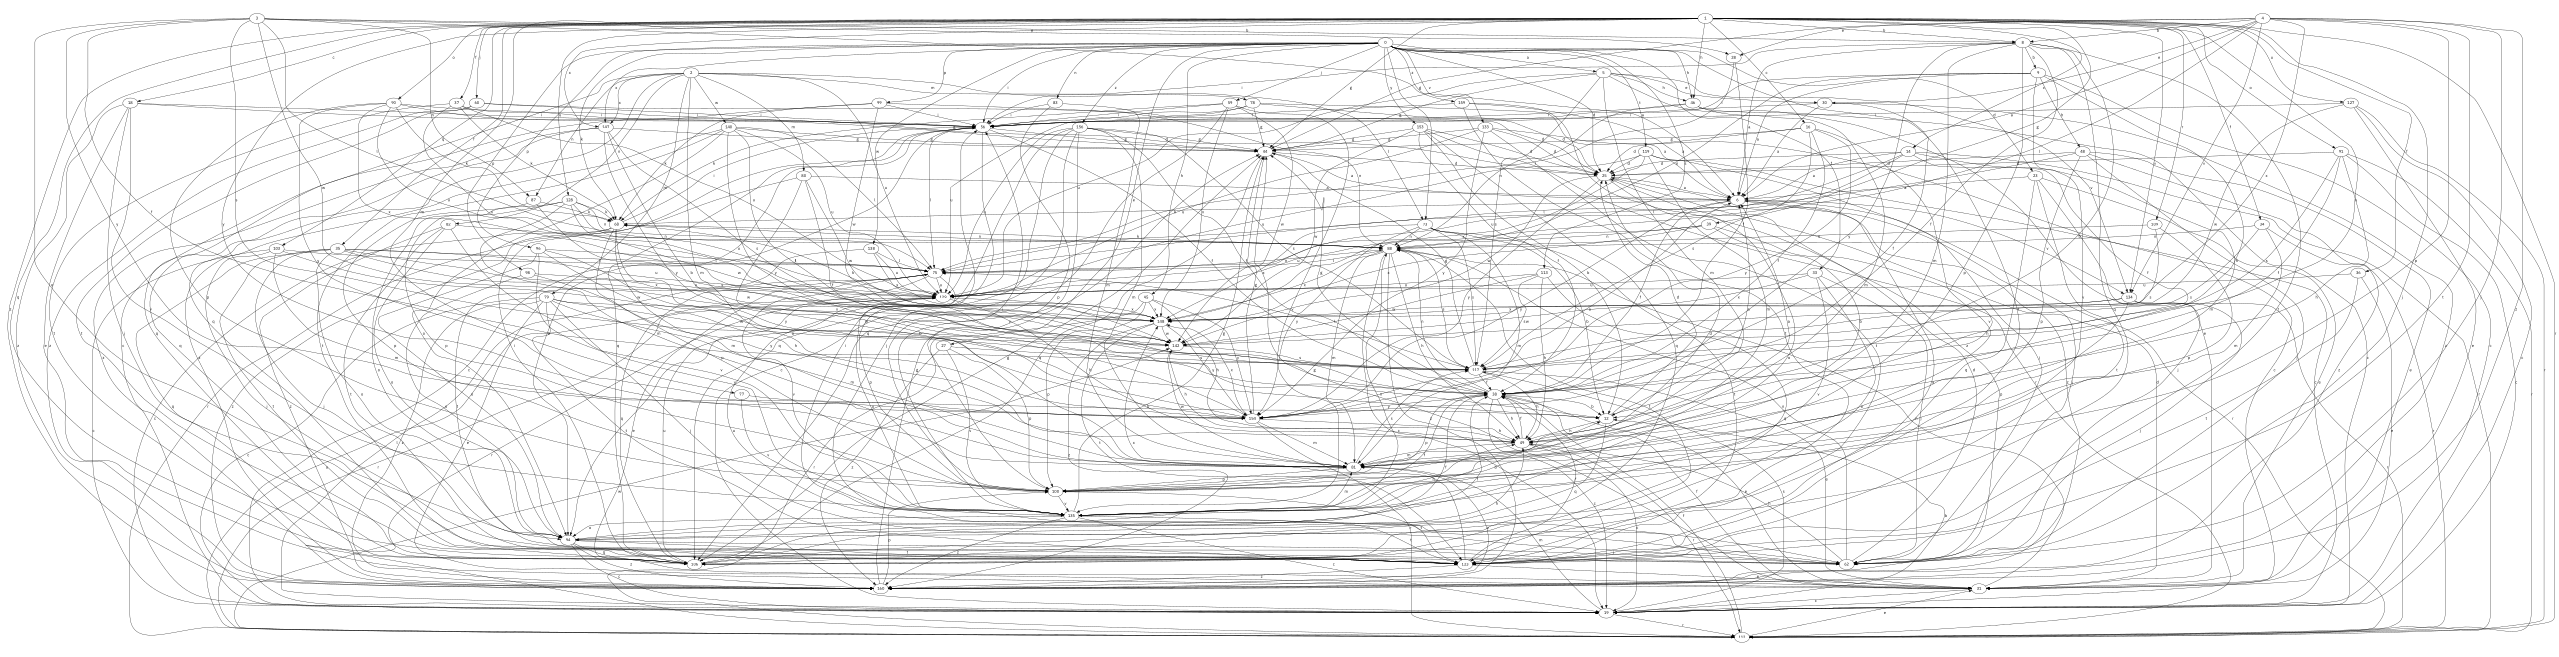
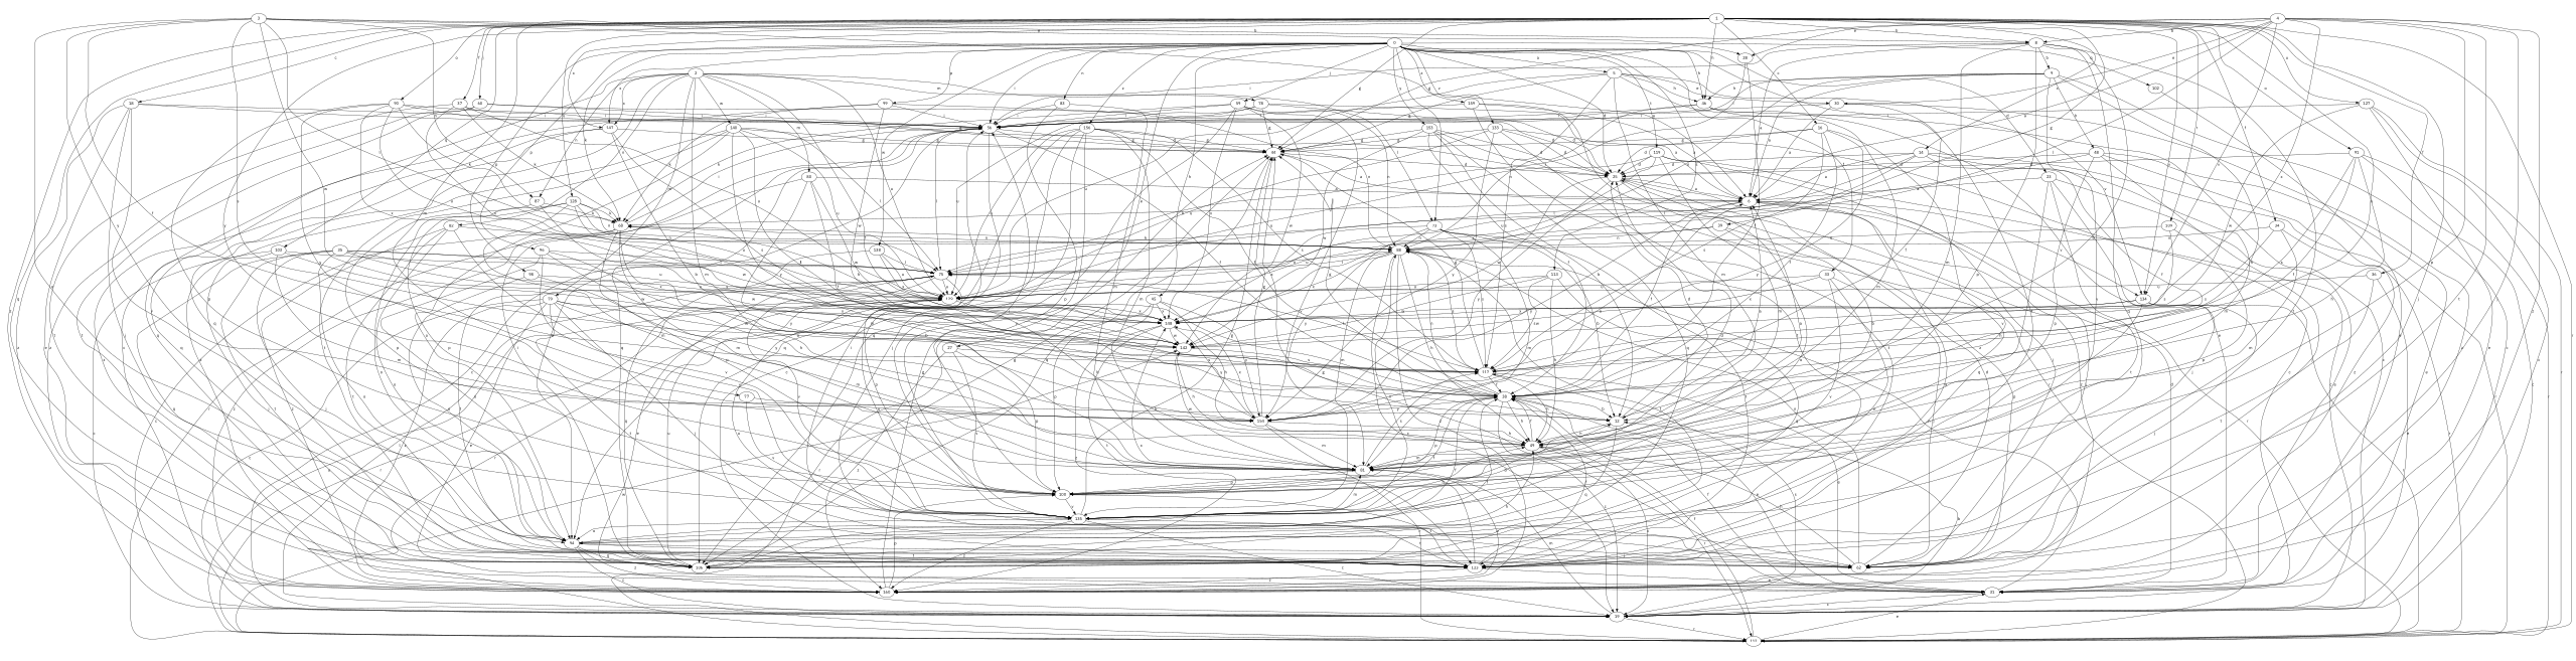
  strict digraph {
    fontname="IBM Plex Sans"
    node [fontname="IBM Plex Sans"]
    edge [fontname="IBM Plex Sans"]
    0
    5
    23
    25
    27
    33
    45
    46
    56
    59
    68
    73
    83
    96
    98
    99
+   102
    113
    119
    123
    133
    138
    147
    153
    156
    159
    44
    117
    134
    81
    129
    30
    31
    62
    106
    6
    154
    160
    94
    142
    100
    135
    148
    112
    49
    19
    88
    38
    75
    12
    1
    8
    14
    16
    18
    34
    35
    36
    37
    39
    60
    77
    90
    91
    103
    109
    127
    128
    9
    2
    78
    79
    80
    n74 [label=82]
    87
    140
    3
    28
    4
    48
    0 -> 5 [label=a]
    0 -> 23 [label=d]
    0 -> 25 [label=d]
    0 -> 27 [label=e]
    0 -> 33 [label=f]
    0 -> 45 [label=h]
    0 -> 46 [label=h]
    0 -> 56 [label=i]
    0 -> 59 [label=j]
    0 -> 68 [label=k]
    0 -> 73 [label=l]
    0 -> 83 [label=n]
    0 -> 96 [label=p]
    0 -> 98 [label=p]
    0 -> 99 [label=p]
+   0 -> 102 [label=q]
    0 -> 113 [label=s]
    0 -> 119 [label=t]
    0 -> 123 [label=t]
    0 -> 133 [label=v]
    0 -> 138 [label=w]
    0 -> 147 [label=x]
    0 -> 153 [label=y]
    0 -> 156 [label=z]
    0 -> 159 [label=z]
    5 -> 46 [label=h]
    5 -> 44 [label=g]
    5 -> 117 [label=s]
    5 -> 134 [label=v]
    5 -> 81 [label=m]
    5 -> 129 [label=u]
    5 -> 30 [label=e]
    5 -> 31 [label=e]
    23 -> 123 [label=t]
    23 -> 31 [label=e]
    23 -> 62 [label=j]
    23 -> 106 [label=q]
    23 -> 6 [label=a]
    25 -> 6 [label=a]
    25 -> 154 [label=y]
    25 -> 160 [label=z]
    25 -> 94 [label=o]
    25 -> 142 [label=w]
    27 -> 117 [label=s]
    27 -> 160 [label=z]
    27 -> 100 [label=p]
    27 -> 135 [label=v]
    33 -> 129 [label=u]
    33 -> 62 [label=j]
    33 -> 94 [label=o]
    33 -> 135 [label=v]
    33 -> 148 [label=x]
    45 -> 154 [label=y]
    45 -> 100 [label=p]
    45 -> 148 [label=x]
    45 -> 112 [label=r]
    45 -> 49 [label=h]
    46 -> 56 [label=i]
    46 -> 81 [label=m]
    46 -> 19 [label=c]
    46 -> 88 [label=n]
    56 -> 44 [label=g]
    56 -> 62 [label=j]
    56 -> 106 [label=q]
    56 -> 94 [label=o]
    56 -> 19 [label=c]
    56 -> 38 [label=f]
    56 -> 75 [label=l]
    59 -> 56 [label=i]
    59 -> 68 [label=k]
    59 -> 106 [label=q]
    59 -> 142 [label=w]
    59 -> 135 [label=v]
    59 -> 148 [label=x]
+   59 -> 88 [label=n]
    68 -> 56 [label=i]
    68 -> 81 [label=m]
    68 -> 154 [label=y]
    68 -> 160 [label=z]
    68 -> 100 [label=p]
    68 -> 19 [label=c]
    68 -> 88 [label=n]
    73 -> 123 [label=t]
    73 -> 117 [label=s]
    73 -> 81 [label=m]
    73 -> 154 [label=y]
    73 -> 148 [label=x]
    73 -> 88 [label=n]
    73 -> 12 [label=b]
    83 -> 56 [label=i]
    83 -> 81 [label=m]
    83 -> 100 [label=p]
    96 -> 94 [label=o]
    96 -> 135 [label=v]
    96 -> 49 [label=h]
    96 -> 75 [label=l]
    96 -> 12 [label=b]
    98 -> 129 [label=u]
    98 -> 154 [label=y]
    98 -> 94 [label=o]
    99 -> 56 [label=i]
    99 -> 68 [label=k]
    99 -> 106 [label=q]
    99 -> 142 [label=w]
    99 -> 88 [label=n]
+   102 -> 31 [label=e]
    113 -> 117 [label=s]
    113 -> 129 [label=u]
    113 -> 106 [label=q]
    113 -> 142 [label=w]
    113 -> 49 [label=h]
    119 -> 25 [label=d]
    119 -> 81 [label=m]
    119 -> 129 [label=u]
    119 -> 62 [label=j]
    119 -> 148 [label=x]
    119 -> 19 [label=c]
    123 -> 31 [label=e]
    123 -> 6 [label=a]
    123 -> 160 [label=z]
    123 -> 148 [label=x]
    123 -> 38 [label=f]
    133 -> 25 [label=d]
    133 -> 123 [label=t]
    133 -> 44 [label=g]
    133 -> 129 [label=u]
    133 -> 154 [label=y]
    133 -> 19 [label=c]
    138 -> 123 [label=t]
    138 -> 129 [label=u]
    138 -> 148 [label=x]
    138 -> 75 [label=l]
    147 -> 44 [label=g]
    147 -> 117 [label=s]
    147 -> 106 [label=q]
-   147 -> 154 [label=y]
    147 -> 160 [label=z]
    147 -> 12 [label=b]
    153 -> 25 [label=d]
    153 -> 44 [label=g]
    153 -> 106 [label=q]
    153 -> 142 [label=w]
    153 -> 112 [label=r]
    153 -> 38 [label=f]
    153 -> 12 [label=b]
    156 -> 44 [label=g]
    156 -> 117 [label=s]
    156 -> 81 [label=m]
    156 -> 129 [label=u]
    156 -> 106 [label=q]
    156 -> 94 [label=o]
    156 -> 135 [label=v]
    156 -> 19 [label=c]
    156 -> 38 [label=f]
    159 -> 56 [label=i]
    159 -> 123 [label=t]
    159 -> 6 [label=a]
    159 -> 160 [label=z]
    44 -> 25 [label=d]
    44 -> 106 [label=q]
    44 -> 6 [label=a]
    117 -> 44 [label=g]
    117 -> 31 [label=e]
    117 -> 49 [label=h]
    117 -> 38 [label=f]
    117 -> 75 [label=l]
    134 -> 62 [label=j]
    134 -> 142 [label=w]
    134 -> 100 [label=p]
    134 -> 148 [label=x]
    134 -> 112 [label=r]
    81 -> 117 [label=s]
    81 -> 160 [label=z]
    81 -> 142 [label=w]
    81 -> 100 [label=p]
    129 -> 148 [label=x]
    129 -> 112 [label=r]
    129 -> 49 [label=h]
    30 -> 56 [label=i]
    30 -> 6 [label=a]
    30 -> 160 [label=z]
    30 -> 38 [label=f]
    31 -> 25 [label=d]
    31 -> 44 [label=g]
    31 -> 19 [label=c]
    31 -> 88 [label=n]
    31 -> 38 [label=f]
    62 -> 25 [label=d]
    62 -> 56 [label=i]
    62 -> 129 [label=u]
    62 -> 49 [label=h]
    62 -> 88 [label=n]
    106 -> 56 [label=i]
    106 -> 44 [label=g]
    106 -> 129 [label=u]
    106 -> 49 [label=h]
    106 -> 38 [label=f]
    6 -> 68 [label=k]
    6 -> 134 [label=v]
    6 -> 62 [label=j]
    6 -> 154 [label=y]
    6 -> 112 [label=r]
    6 -> 38 [label=f]
    154 -> 44 [label=g]
    154 -> 81 [label=m]
    154 -> 6 [label=a]
    154 -> 148 [label=x]
    154 -> 112 [label=r]
    154 -> 49 [label=h]
    160 -> 44 [label=g]
    160 -> 100 [label=p]
    94 -> 123 [label=t]
    94 -> 62 [label=j]
    94 -> 106 [label=q]
    94 -> 160 [label=z]
    94 -> 19 [label=c]
    94 -> 88 [label=n]
    94 -> 38 [label=f]
    142 -> 117 [label=s]
    142 -> 49 [label=h]
    100 -> 25 [label=d]
    100 -> 56 [label=i]
    100 -> 123 [label=t]
    100 -> 135 [label=v]
    135 -> 123 [label=t]
    135 -> 44 [label=g]
    135 -> 81 [label=m]
    135 -> 129 [label=u]
    135 -> 160 [label=z]
    135 -> 94 [label=o]
    135 -> 49 [label=h]
    135 -> 19 [label=c]
    135 -> 38 [label=f]
    135 -> 12 [label=b]
    148 -> 68 [label=k]
    148 -> 123 [label=t]
    148 -> 154 [label=y]
    148 -> 160 [label=z]
    148 -> 142 [label=w]
    112 -> 129 [label=u]
    112 -> 31 [label=e]
    112 -> 142 [label=w]
    112 -> 38 [label=f]
    49 -> 81 [label=m]
    49 -> 6 [label=a]
    49 -> 112 [label=r]
    49 -> 19 [label=c]
    49 -> 38 [label=f]
    19 -> 117 [label=s]
    19 -> 81 [label=m]
    19 -> 112 [label=r]
    19 -> 75 [label=l]
    19 -> 12 [label=b]
    88 -> 68 [label=k]
    88 -> 123 [label=t]
    88 -> 117 [label=s]
    88 -> 81 [label=m]
    88 -> 160 [label=z]
    88 -> 148 [label=x]
    88 -> 49 [label=h]
    88 -> 19 [label=c]
    88 -> 75 [label=l]
    38 -> 44 [label=g]
    38 -> 31 [label=e]
    38 -> 154 [label=y]
    38 -> 100 [label=p]
    38 -> 49 [label=h]
    38 -> 19 [label=c]
    38 -> 88 [label=n]
    38 -> 12 [label=b]
    75 -> 129 [label=u]
    75 -> 31 [label=e]
    75 -> 106 [label=q]
    75 -> 100 [label=p]
    75 -> 135 [label=v]
    75 -> 112 [label=r]
    75 -> 88 [label=n]
    12 -> 25 [label=d]
    12 -> 106 [label=q]
    12 -> 6 [label=a]
    12 -> 49 [label=h]
    1 -> 46 [label=h]
    1 -> 147 [label=x]
    1 -> 44 [label=g]
    1 -> 117 [label=s]
    1 -> 134 [label=v]
    1 -> 62 [label=j]
    1 -> 106 [label=q]
    1 -> 154 [label=y]
    1 -> 160 [label=z]
    1 -> 112 [label=r]
    1 -> 8 [label=b]
    1 -> 14 [label=c]
    1 -> 16 [label=c]
    1 -> 18 [label=c]
    1 -> 34 [label=f]
-   1 -> 35 [label=f]
    1 -> 36 [label=f]
    1 -> 37 [label=f]
    1 -> 39 [label=g]
    1 -> 60 [label=j]
    1 -> 77 [label=m]
    1 -> 90 [label=o]
    1 -> 91 [label=o]
    1 -> 103 [label=q]
    1 -> 109 [label=r]
    1 -> 127 [label=u]
    1 -> 128 [label=u]
    8 -> 56 [label=i]
    8 -> 123 [label=t]
    8 -> 81 [label=m]
    8 -> 106 [label=q]
    8 -> 6 [label=a]
-   8 -> 154 [label=y]
    8 -> 100 [label=p]
-   8 -> 38 [label=f]
+   2 -> 38 [label=f]
    8 -> 12 [label=b]
    8 -> 9 [label=b]
    14 -> 25 [label=d]
    14 -> 81 [label=m]
    14 -> 129 [label=u]
    14 -> 6 [label=a]
    14 -> 112 [label=r]
    14 -> 38 [label=f]
    14 -> 75 [label=l]
    16 -> 25 [label=d]
    16 -> 44 [label=g]
    16 -> 117 [label=s]
    16 -> 154 [label=y]
    16 -> 135 [label=v]
    16 -> 38 [label=f]
    18 -> 25 [label=d]
    18 -> 56 [label=i]
    18 -> 31 [label=e]
    18 -> 62 [label=j]
    18 -> 160 [label=z]
    18 -> 135 [label=v]
    34 -> 117 [label=s]
    34 -> 81 [label=m]
    34 -> 112 [label=r]
    34 -> 88 [label=n]
    35 -> 123 [label=t]
    35 -> 129 [label=u]
    35 -> 62 [label=j]
    35 -> 106 [label=q]
    35 -> 94 [label=o]
    35 -> 142 [label=w]
    35 -> 148 [label=x]
    35 -> 75 [label=l]
    36 -> 123 [label=t]
    36 -> 129 [label=u]
    36 -> 31 [label=e]
    37 -> 56 [label=i]
    37 -> 68 [label=k]
    37 -> 123 [label=t]
    37 -> 129 [label=u]
    37 -> 148 [label=x]
    39 -> 129 [label=u]
-   39 -> 148 [label=x]
    39 -> 49 [label=h]
    39 -> 88 [label=n]
    39 -> 12 [label=b]
    60 -> 25 [label=d]
    60 -> 56 [label=i]
    60 -> 123 [label=t]
    60 -> 160 [label=z]
    77 -> 135 [label=v]
    77 -> 12 [label=b]
    90 -> 56 [label=i]
    90 -> 68 [label=k]
    90 -> 44 [label=g]
    90 -> 129 [label=u]
    90 -> 154 [label=y]
    90 -> 100 [label=p]
    90 -> 148 [label=x]
    91 -> 25 [label=d]
    91 -> 117 [label=s]
    91 -> 112 [label=r]
    91 -> 49 [label=h]
    91 -> 19 [label=c]
    91 -> 38 [label=f]
    103 -> 81 [label=m]
    103 -> 62 [label=j]
    103 -> 142 [label=w]
    103 -> 19 [label=c]
    103 -> 75 [label=l]
    109 -> 117 [label=s]
    109 -> 100 [label=p]
    109 -> 88 [label=n]
    127 -> 56 [label=i]
    127 -> 31 [label=e]
    127 -> 142 [label=w]
    127 -> 112 [label=r]
    127 -> 19 [label=c]
    128 -> 68 [label=k]
    128 -> 81 [label=m]
    128 -> 129 [label=u]
    128 -> 94 [label=o]
    128 -> 142 [label=w]
    128 -> 100 [label=p]
    128 -> 88 [label=n]
+   9 -> 46 [label=h]
    9 -> 56 [label=i]
    9 -> 6 [label=a]
    9 -> 135 [label=v]
    9 -> 49 [label=h]
    9 -> 19 [label=c]
    9 -> 88 [label=n]
    9 -> 48 [label=h]
    2 -> 73 [label=l]
    2 -> 147 [label=x]
    2 -> 81 [label=m]
    2 -> 129 [label=u]
    2 -> 106 [label=q]
    2 -> 19 [label=c]
    2 -> 78 [label=m]
    2 -> 79 [label=m]
    2 -> 80 [label=m]
    2 -> n74 [label=n]
    2 -> 87 [label=n]
    2 -> 140 [label=w]
    78 -> 25 [label=d]
    78 -> 56 [label=i]
    78 -> 44 [label=g]
    78 -> 129 [label=u]
    78 -> 6 [label=a]
    79 -> 123 [label=t]
    79 -> 81 [label=m]
    79 -> 31 [label=e]
    79 -> 62 [label=j]
    79 -> 160 [label=z]
    79 -> 142 [label=w]
    79 -> 148 [label=x]
    79 -> 19 [label=c]
    80 -> 81 [label=m]
    80 -> 6 [label=a]
    80 -> 142 [label=w]
    80 -> 112 [label=r]
    80 -> 38 [label=f]
    n74 -> 123 [label=t]
    n74 -> 160 [label=z]
    n74 -> 94 [label=o]
    n74 -> 135 [label=v]
    n74 -> 88 [label=n]
    87 -> 68 [label=k]
    87 -> 117 [label=s]
    87 -> 100 [label=p]
    140 -> 123 [label=t]
    140 -> 44 [label=g]
    140 -> 129 [label=u]
    140 -> 154 [label=y]
    140 -> 160 [label=z]
    140 -> 94 [label=o]
    140 -> 38 [label=f]
    140 -> 75 [label=l]
    3 -> 117 [label=s]
    3 -> 6 [label=a]
    3 -> 154 [label=y]
    3 -> 94 [label=o]
    3 -> 142 [label=w]
    3 -> 38 [label=f]
    3 -> 75 [label=l]
    3 -> 8 [label=b]
    3 -> 87 [label=n]
    3 -> 28 [label=e]
    28 -> 38 [label=f]
    28 -> 75 [label=l]
    4 -> 123 [label=t]
    4 -> 44 [label=g]
    4 -> 134 [label=v]
    4 -> 30 [label=e]
    4 -> 62 [label=j]
    4 -> 6 [label=a]
    4 -> 160 [label=z]
    4 -> 100 [label=p]
    4 -> 148 [label=x]
    4 -> 75 [label=l]
    4 -> 8 [label=b]
    4 -> 28 [label=e]
    48 -> 25 [label=d]
    48 -> 31 [label=e]
    48 -> 62 [label=j]
    48 -> 160 [label=z]
    48 -> 100 [label=p]
    48 -> 75 [label=l]
  }
